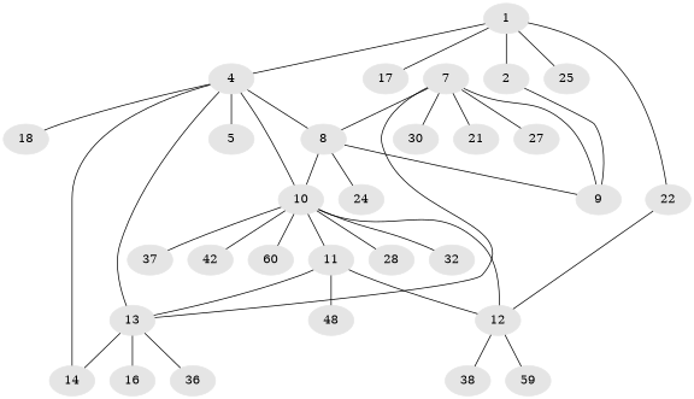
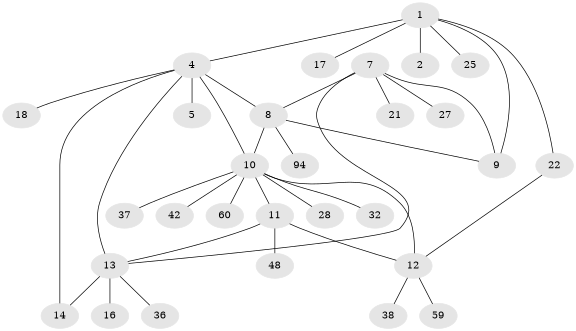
  graph {
    node [color=gray90 style=filled]
    1 [super="+3+50+47"]
    2
    4 [super="+15+6+23"]
    9
    17
    22 [super="+61+56+29"]
    25
    5
    8 [super="+19"]
    10
    13 [super="+57+45+31+20"]
    14
    18 [super="+53"]
    12
    38
    59
-   24
+   24 [label=94]
    11
    28
    32
    37
    42
    60
    16
    36
    7
    21
    27 [super="+51"]
-   30
    48
    1 -- 2 [weight=2]
    1 -- 4 [weight=3]
-   2 -- 9
+   1 -- 9
    1 -- 17
    1 -- 22
    1 -- 25
    4 -- 5 [weight=2]
    4 -- 8
    4 -- 10
    4 -- 13 [weight=2]
    4 -- 14
    4 -- 18
    22 -- 12
    8 -- 9
    8 -- 10
    8 -- 24
    10 -- 12
    10 -- 11
    10 -- 28
    10 -- 32
    10 -- 37
    10 -- 42
    10 -- 60
    13 -- 14
    13 -- 16
    13 -- 36
    12 -- 38
    12 -- 59
    11 -- 13
    11 -- 12
    11 -- 48
    7 -- 9
    7 -- 8
    7 -- 13
    7 -- 21
    7 -- 27
-   7 -- 30
  }
